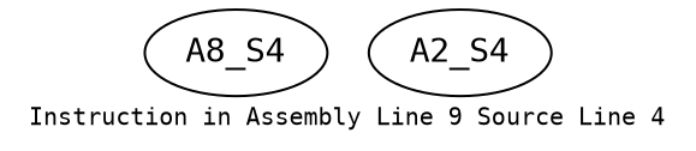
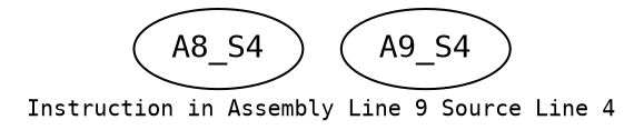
  digraph {
    fontsize=10
    label="Instruction in Assembly Line 9 Source Line 4"
    fontname="DejaVu Sans Mono"
    node [fontname="DejaVu Sans Mono"]
    A8_S4
-   A9_S4 [label=A2_S4]
+   A9_S4
  }
